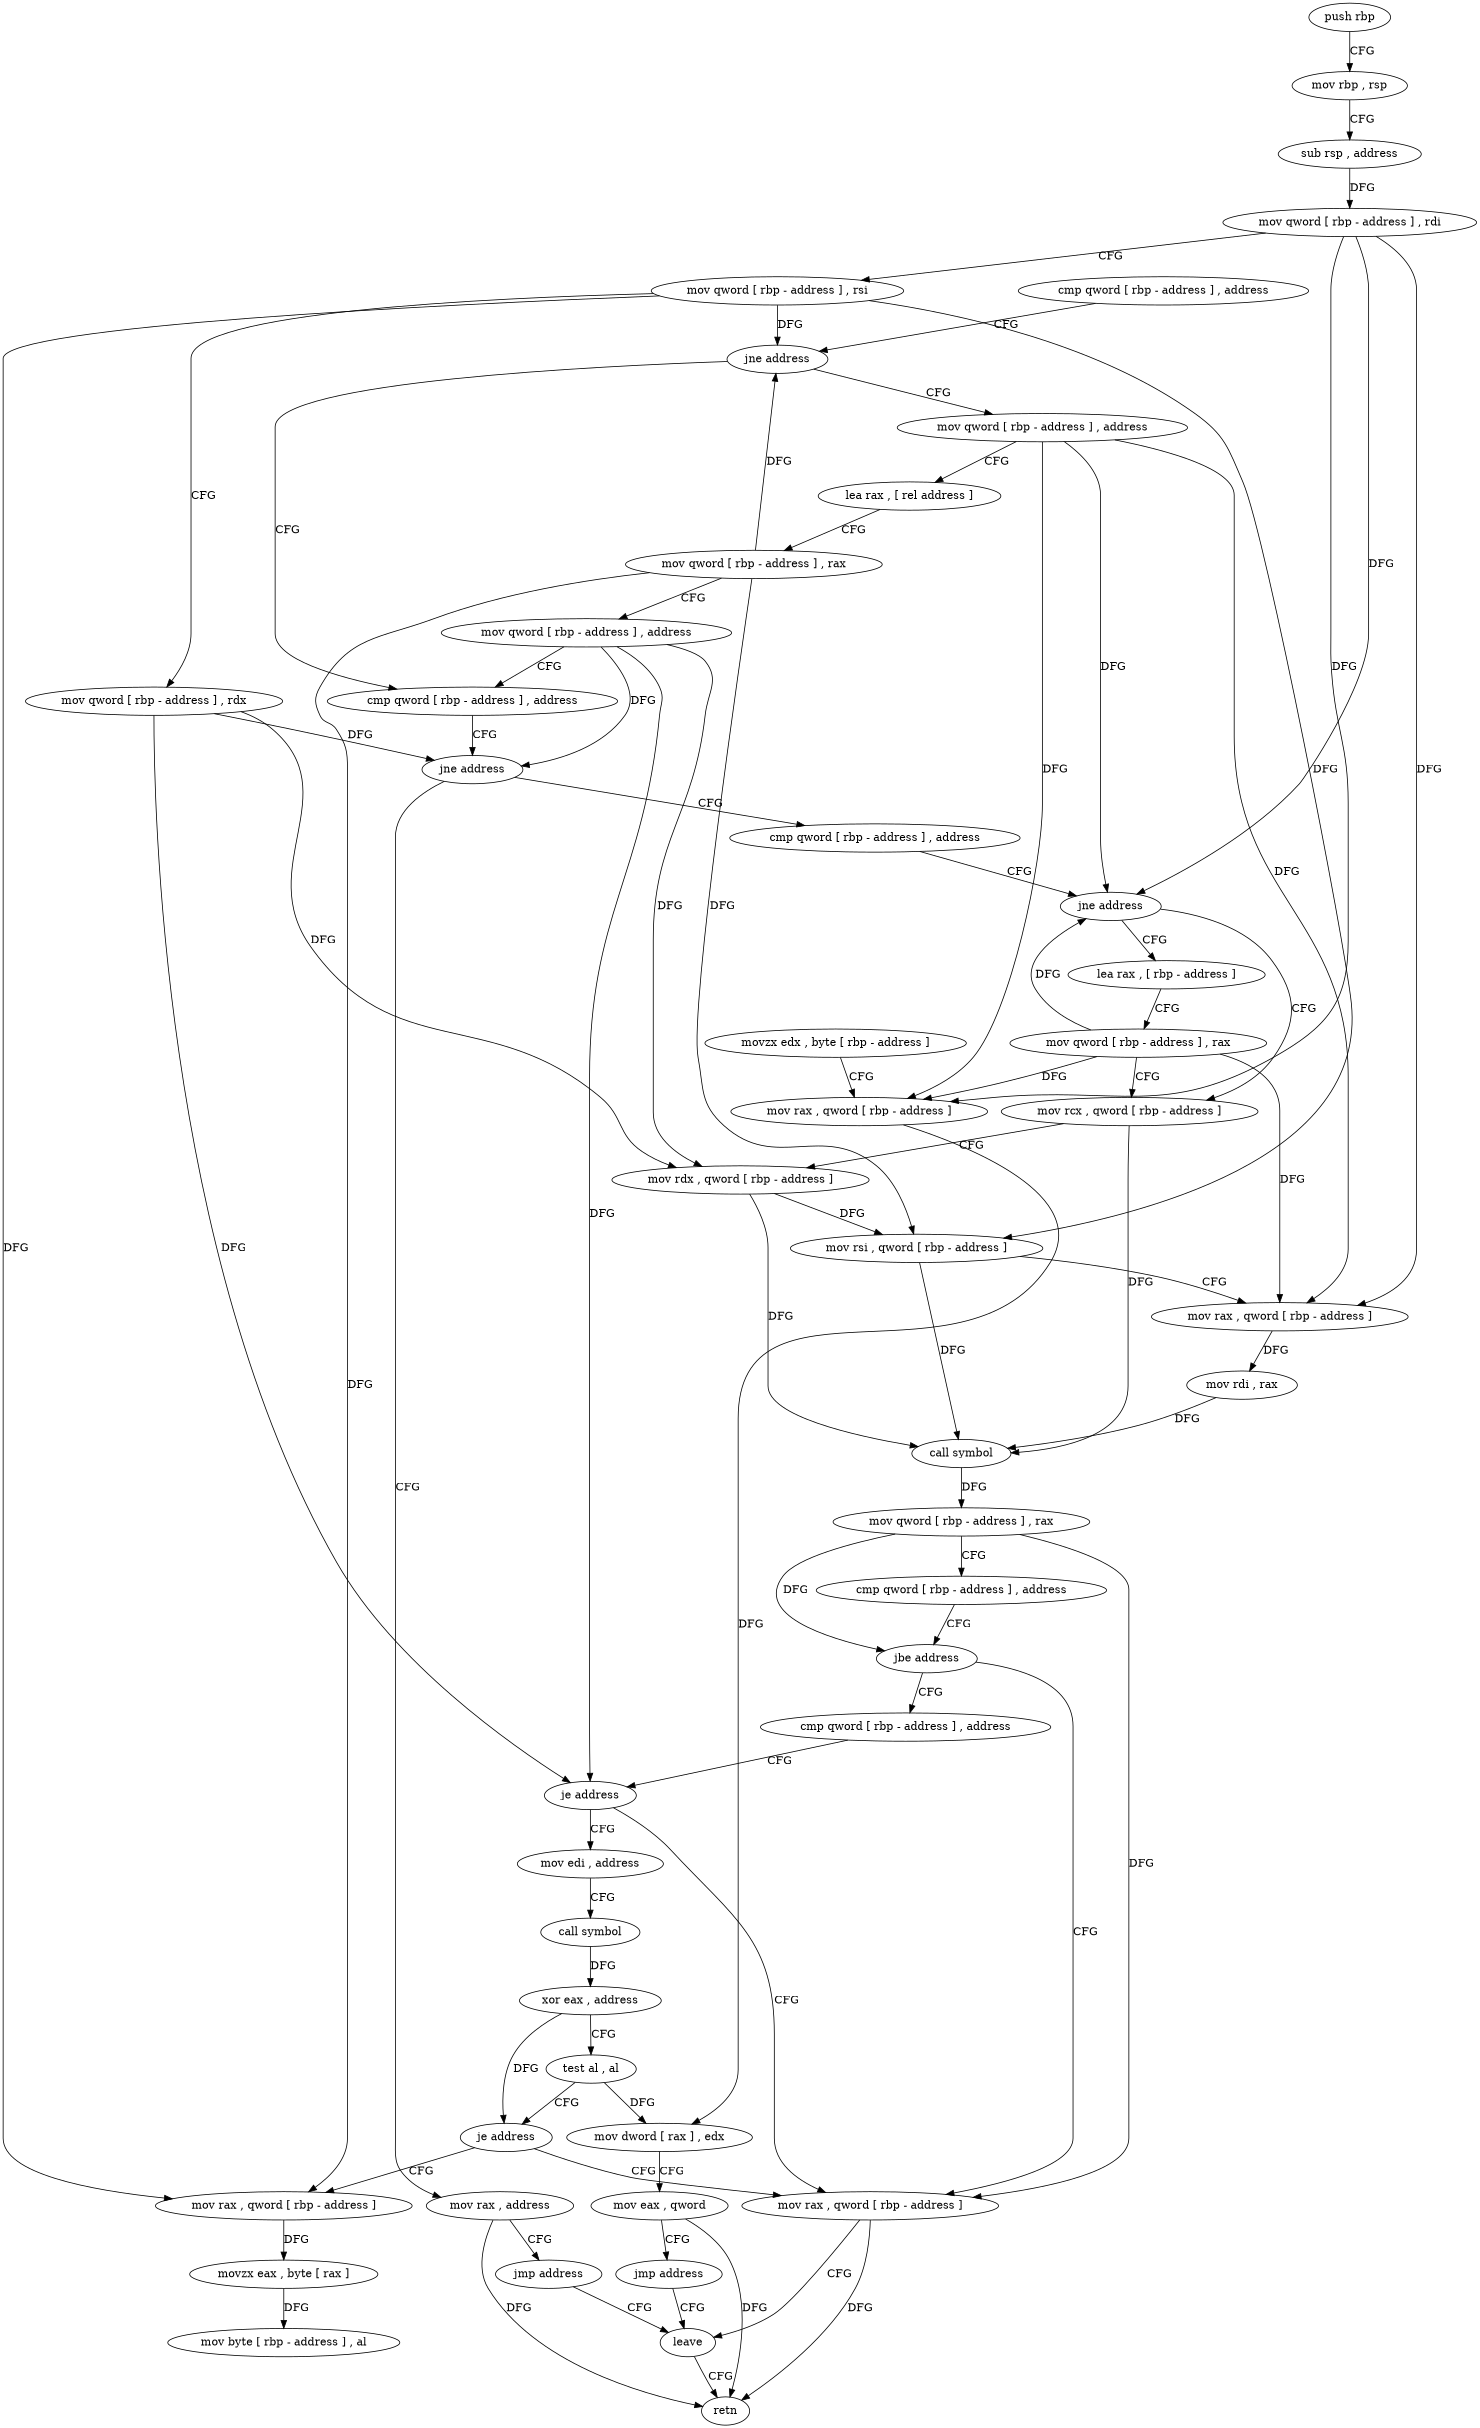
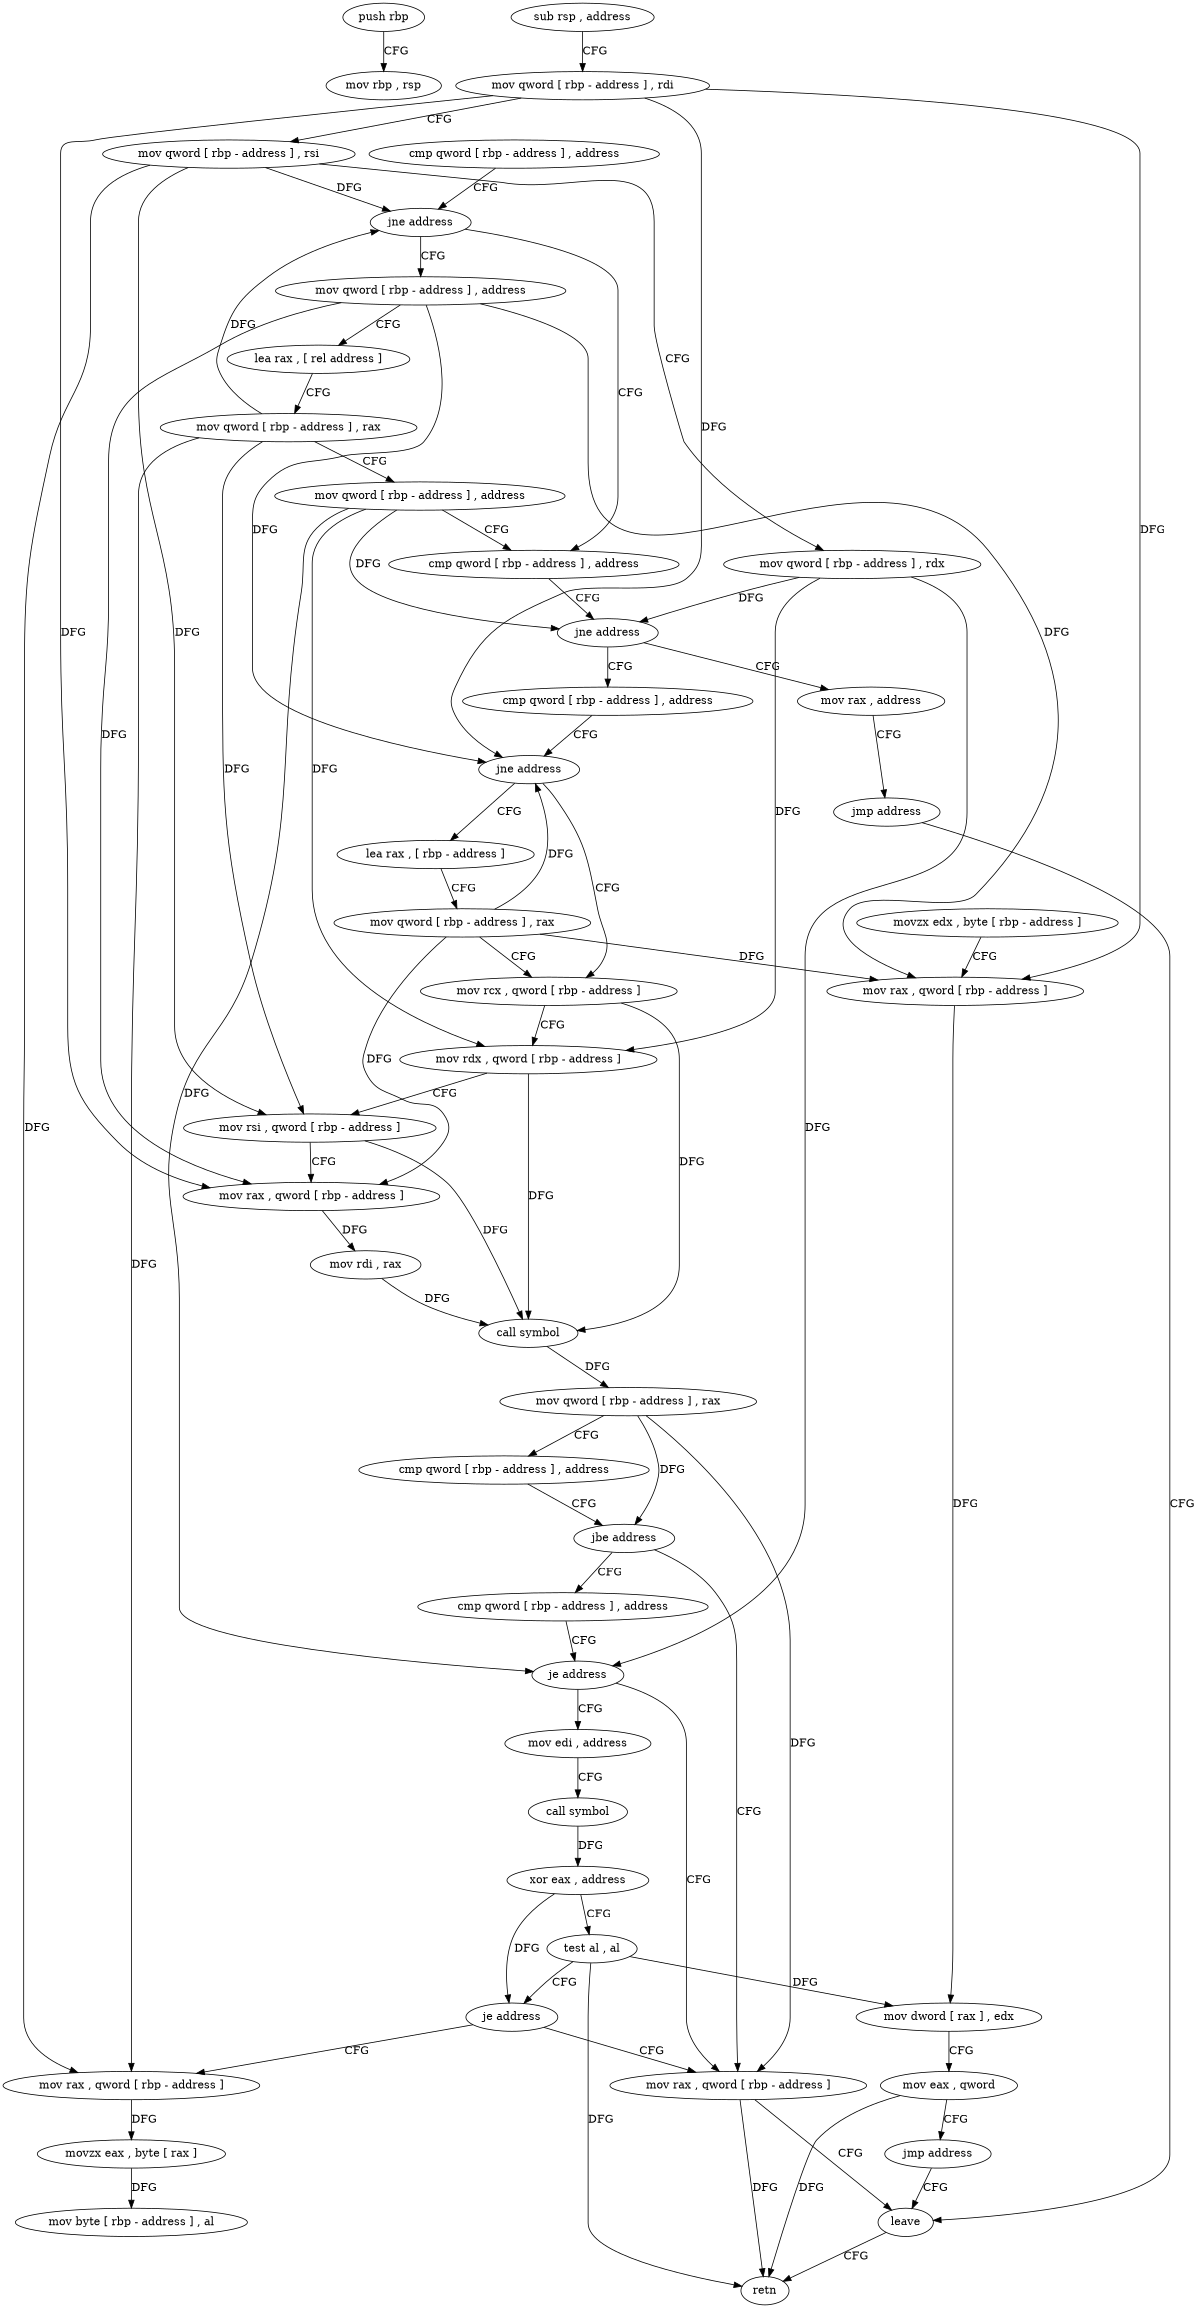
  digraph {
    n1 [label="push rbp"]
    n2 [label="mov rbp , rsp"]
    n3 [label="sub rsp , address"]
    n4 [label="mov qword [ rbp - address ] , rdi"]
    n5 [label="mov qword [ rbp - address ] , rsi"]
    n6 [label="jne address"]
    n7 [label="mov rax , qword [ rbp - address ]"]
    n8 [label="mov rax , qword [ rbp - address ]"]
    n9 [label="mov qword [ rbp - address ] , rdx"]
    n10 [label="jne address"]
    n11 [label="mov rsi , qword [ rbp - address ]"]
    n12 [label="mov rax , qword [ rbp - address ]"]
    n13 [label="mov rcx , qword [ rbp - address ]"]
    n14 [label="lea rax , [ rbp - address ]"]
    n15 [label="mov rdi , rax"]
    n16 [label="mov dword [ rax ] , edx"]
    n17 [label="jne address"]
    n18 [label="mov rdx , qword [ rbp - address ]"]
    n19 [label="je address"]
    n20 [label="cmp qword [ rbp - address ] , address"]
    n21 [label="mov qword [ rbp - address ] , address"]
    n22 [label="call symbol"]
    n23 [label="movzx eax , byte [ rax ]"]
    n24 [label="cmp qword [ rbp - address ] , address"]
    n25 [label="mov rax , address"]
    n26 [label="mov rax , qword [ rbp - address ]"]
    n27 [label="mov edi , address"]
    n28 [label="cmp qword [ rbp - address ] , address"]
    n29 [label="lea rax , [ rel address ]"]
    n30 [label="mov qword [ rbp - address ] , rax"]
    n31 [label="jmp address"]
    n32 [label=retn]
    n33 [label=leave]
    n34 [label="mov qword [ rbp - address ] , address"]
    n35 [label="mov qword [ rbp - address ] , rax"]
    n36 [label="mov qword [ rbp - address ] , rax"]
    n37 [label="cmp qword [ rbp - address ] , address"]
    n38 [label="jbe address"]
    n39 [label="cmp qword [ rbp - address ] , address"]
    n40 [label="call symbol"]
    n41 [label="xor eax , address"]
    n42 [label="test al , al"]
    n43 [label="je address"]
    n44 [label="mov byte [ rbp - address ] , al"]
    n45 [label="movzx edx , byte [ rbp - address ]"]
    n46 [label="mov eax , qword"]
    n47 [label="jmp address"]
    n1 -> n2 [label=CFG]
-   n2 -> n3 [label=CFG]
-   n3 -> n4 [label=DFG]
+   n3 -> n4 [label=CFG]
    n4 -> n5 [label=CFG]
    n4 -> n6 [label=DFG]
    n4 -> n7 [label=DFG]
    n4 -> n8 [label=DFG]
    n5 -> n9 [label=CFG]
    n5 -> n10 [label=DFG]
    n5 -> n11 [label=DFG]
    n5 -> n12 [label=DFG]
    n6 -> n13 [label=CFG]
    n6 -> n14 [label=CFG]
    n7 -> n15 [label=DFG]
    n8 -> n16 [label=DFG]
    n9 -> n17 [label=DFG]
    n9 -> n18 [label=DFG]
    n9 -> n19 [label=DFG]
    n10 -> n20 [label=CFG]
    n10 -> n21 [label=CFG]
    n11 -> n7 [label=CFG]
    n11 -> n22 [label=DFG]
    n12 -> n23 [label=DFG]
    n13 -> n18 [label=CFG]
    n13 -> n22 [label=DFG]
    n14 -> n35 [label=CFG]
    n15 -> n22 [label=DFG]
    n16 -> n46 [label=CFG]
    n17 -> n24 [label=CFG]
    n17 -> n25 [label=CFG]
-   n18 -> n11 [label=DFG]
+   n18 -> n11 [label=CFG]
    n18 -> n22 [label=DFG]
    n19 -> n26 [label=CFG]
    n19 -> n27 [label=CFG]
    n20 -> n17 [label=CFG]
    n21 -> n6 [label=DFG]
    n21 -> n7 [label=DFG]
    n21 -> n8 [label=DFG]
    n21 -> n29 [label=CFG]
    n22 -> n36 [label=DFG]
    n23 -> n44 [label=DFG]
    n24 -> n6 [label=CFG]
    n25 -> n31 [label=CFG]
-   n25 -> n32 [label=DFG]
+   n42 -> n32 [label=DFG]
    n26 -> n32 [label=DFG]
    n26 -> n33 [label=CFG]
    n27 -> n40 [label=CFG]
    n28 -> n10 [label=CFG]
    n29 -> n30 [label=CFG]
    n30 -> n10 [label=DFG]
    n30 -> n11 [label=DFG]
    n30 -> n12 [label=DFG]
    n30 -> n34 [label=CFG]
    n31 -> n33 [label=CFG]
    n33 -> n32 [label=CFG]
    n34 -> n17 [label=DFG]
    n34 -> n18 [label=DFG]
    n34 -> n19 [label=DFG]
    n34 -> n20 [label=CFG]
    n35 -> n6 [label=DFG]
    n35 -> n7 [label=DFG]
    n35 -> n8 [label=DFG]
    n35 -> n13 [label=CFG]
    n36 -> n26 [label=DFG]
    n36 -> n37 [label=CFG]
    n36 -> n38 [label=DFG]
    n37 -> n38 [label=CFG]
    n38 -> n26 [label=CFG]
    n38 -> n39 [label=CFG]
    n39 -> n19 [label=CFG]
    n40 -> n41 [label=DFG]
    n41 -> n42 [label=CFG]
    n41 -> n43 [label=DFG]
    n42 -> n16 [label=DFG]
    n42 -> n43 [label=CFG]
    n43 -> n12 [label=CFG]
    n43 -> n26 [label=CFG]
    n45 -> n8 [label=CFG]
    n46 -> n32 [label=DFG]
    n46 -> n47 [label=CFG]
    n47 -> n33 [label=CFG]
  }
